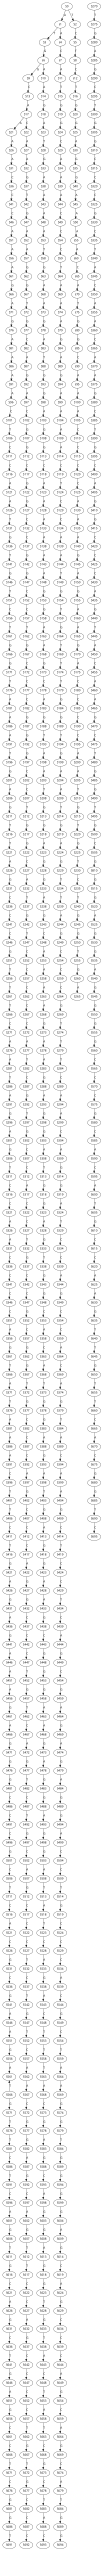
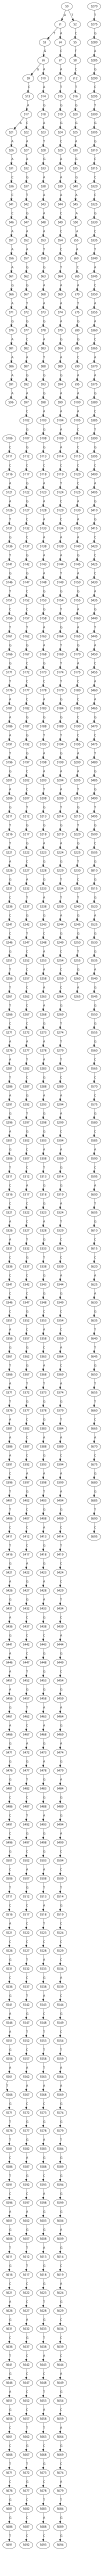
  strict digraph {
    fontname="Open Sans"
    node [fontname="Open Sans"]
    edge [fontname="Open Sans"]
    S0
    S1
    S2
    S3
    S4
    S5
    S6
    S7
    S8
    S9
    S10
    S11
    S12
    S13
    S14
    S15
    S16
    S17
    S18
    S19
    S20
    S21
    S22
    S23
    S24
    S25
    S26
    S27
    S28
    S29
    S30
    S31
    S32
    S33
    S34
    S35
    S36
    S37
    S38
    S39
    S40
    S41
    S42
    S43
    S44
    S45
    S46
    S47
    S48
    S49
    S50
    S51
    S52
    S53
    S54
    S55
    S56
    S57
    S58
    S59
    S60
    S61
    S62
    S63
    S64
    S65
    S66
    S67
    S68
    S69
    S70
    S71
    S72
    S73
    S74
    S75
    S76
    S77
    S78
    S79
    S80
    S81
    S82
    S83
    S84
    S85
    S86
    S87
    S88
    S89
    S90
    S91
    S92
    S93
    S94
    S95
    S96
    S97
    S98
    S99
    S100
-   S101
    S102
    S103
    S104
    S105
    S106
    S107
    S108
    S109
    S110
    S111
    S112
    S113
    S114
    S115
    S116
    S117
    S118
    S119
    S120
    S121
    S122
    S123
    S124
    S125
    S126
    S127
    S128
    S129
    S130
    S131
    S132
    S133
    S134
    S135
    S136
    S137
    S138
    S139
    S140
    S141
    S142
    S143
    S144
    S145
    S146
    S147
    S148
    S149
    S150
    S151
    S152
    S153
    S154
    S155
    S156
    S157
    S158
    S159
    S160
    S161
    S162
    S163
    S164
    S165
    S166
    S167
    S168
    S169
    S170
    S171
    S172
    S173
    S174
    S175
    S176
    S177
    S178
    S179
    S180
    S181
    S182
    S183
    S184
    S185
    S186
    S187
    S188
    S189
    S190
    S191
    S192
    S193
    S194
    S195
    S196
    S197
    S198
    S199
    S200
    S201
    S202
    S203
    S204
    S205
    S206
    S207
    S208
    S209
    S210
    S211
    S212
    S213
    S214
    S215
    S216
    S217
    S218
    S219
    S220
    S221
    S222
    S223
    S224
    S225
    S226
    S227
    S228
    S229
    S230
    S231
    S232
    S233
    S234
    S235
    S236
    S237
    S238
    S239
    S240
    S241
    S242
    S243
    S244
    S245
    S246
    S247
    S248
    S249
    S250
    S251
    S252
    S253
    S254
    S255
    S256
    S257
    S258
    S259
    S260
    S261
    S262
    S263
    S264
    S265
    S266
    S267
    S268
    S269
    S271
    S272
    S273
    S274
    S270
    S275
    S276
    S277
    S278
    S279
    S280
    S281
    S282
    S283
    S284
    S285
    S286
    S287
    S288
    S289
    S290
    S291
    S292
    S293
    S294
    S295
    S296
    S297
    S298
    S299
    S300
    S301
    S302
    S303
    S304
    S305
    S306
    S307
    S308
    S309
    S310
    S311
    S312
    S313
    S314
    S315
    S316
    S317
    S318
    S319
    S320
    S321
    S322
    S323
    S324
    S325
    S326
    S327
    S328
    S329
    S330
    S331
    S332
    S333
    S334
    S335
    S336
    S337
    S338
    S339
    S340
    S341
    S342
    S343
    S344
    S345
    S346
    S347
    S348
    S349
    S350
    S351
    S352
    S353
    S354
    S355
    S356
    S357
    S358
    S359
    S360
    S361
    S362
    S363
    S364
    S365
    S366
    S367
    S368
    S369
    S370
    S371
    S372
    S373
    S374
    S375
    S376
    S377
    S378
    S379
    S380
    S381
    S382
    S383
    S384
    S385
    S386
    S387
    S388
    S389
    S390
    S391
    S392
    S393
    S394
    S395
    S396
    S397
    S398
    S399
    S400
    S401
    S402
    S403
    S404
    S405
    S406
    S407
    S408
    S409
    S410
    S411
    S412
    S413
    S414
    S415
    S416
    S417
    S418
    S419
    S420
    S421
    S422
    S423
    S424
    S425
    S426
    S427
    S428
    S429
    S430
    S431
    S432
    S433
    S434
    S435
    S436
    S437
    S438
    S439
    S440
    S441
    S442
    S443
    S444
    S445
    S446
    S447
    S448
    S449
    S450
    S451
    S452
    S453
    S454
    S455
    S456
    S457
    S458
    S459
    S460
    S461
    S462
    S463
    S464
    S465
    S466
    S467
    S468
    S469
    S470
    S471
    S472
    S473
    S474
    S475
    S476
    S477
    S478
    S479
    S480
    S481
    S482
    S483
    S484
    S485
    S486
    S487
    S488
    S489
    S490
    S491
    S492
    S493
    S494
    S495
    S496
    S497
    S498
    S499
    S500
    S501
    S502
    S503
    S504
    S505
    S506
    S507
    S508
    S509
    n511 [label=S810]
    n512 [label=S711]
    S512
    S513
    S514
    S515
    S516
    S517
    S518
    S519
    S520
    S521
    S522
    S523
    S524
    S525
    S526
    S527
    S528
    S529
    S530
    S531
    S532
    S533
    S534
    S535
    S536
    S537
    S538
    S539
    S540
    S541
    S542
    S543
    S544
    S545
    S546
    S547
    S548
    S549
    S550
    S551
    S552
    S553
    S554
    S555
    S556
    S557
    S558
    S559
    S560
    S561
    S562
    S563
    S564
    S565
    S566
    S567
    S568
    S569
    S570
    S571
    S572
    S573
    S574
    S575
    S576
    S577
    S578
    S579
    S580
    S581
    S582
    S583
    S584
    S585
    S586
    S587
    S588
    S589
    S590
    S591
    S592
    S593
    S594
    S595
    S596
    S597
    S598
    S599
    S600
    S601
    S602
    S603
    S604
    S605
    S606
    S607
    S608
    S609
    S610
    S611
    S612
    S613
    S614
    S615
    S616
    S617
    S618
    S619
    S620
    S621
    S622
    S623
    S624
    S625
    S626
    S627
    S628
    S629
    S630
    S631
    S632
    S633
    S634
    S635
    S636
    S637
    S638
    S639
    S640
    S641
    S642
    S643
    S644
    S645
    S646
    S647
    S648
    S649
    S650
    S651
    S652
    S653
    S654
    S655
    S656
    S657
    S658
    S659
    S660
    S661
    S662
    S663
    S664
    S665
    S666
    S667
    S668
    S669
    S670
    S671
    S672
    S673
    S674
    S675
    S676
    S677
    S678
    S679
    S680
    S681
    S682
    S683
    S684
    S685
    S686
    S687
    S688
    S689
    S690
    S691
    S692
    S693
    S694
    S695
    S0 -> S1 [label=A]
    S0 -> S2 [label=T]
    S1 -> S3 [label=T]
    S1 -> S4 [label=A]
    S2 -> S5 [label=C]
    S3 -> S6 [label=G]
    S4 -> S7 [label=C]
    S5 -> S8 [label=T]
    S6 -> S9 [label=G]
    S6 -> S10 [label=A]
    S7 -> S11 [label=A]
    S8 -> S12 [label=C]
    S9 -> S13 [label=C]
    S10 -> S14 [label=A]
    S11 -> S15 [label=T]
    S12 -> S16 [label=T]
    S13 -> S17 [label=A]
    S14 -> S18 [label=G]
    S15 -> S19 [label=G]
    S16 -> S20 [label=G]
    S17 -> S21 [label=A]
    S17 -> S22 [label=C]
    S18 -> S23 [label=A]
    S19 -> S24 [label=G]
    S20 -> S25 [label=G]
    S21 -> S26 [label=A]
    S22 -> S27 [label=A]
    S23 -> S28 [label=T]
    S24 -> S29 [label=C]
    S25 -> S30 [label=A]
    S26 -> S31 [label=A]
    S27 -> S32 [label=A]
    S28 -> S33 [label=G]
    S29 -> S34 [label=A]
    S30 -> S35 [label=G]
    S31 -> S36 [label=C]
    S32 -> S37 [label=G]
    S33 -> S38 [label=A]
    S34 -> S39 [label=A]
    S35 -> S40 [label=G]
    S36 -> S41 [label=C]
    S37 -> S42 [label=T]
    S38 -> S43 [label=A]
    S39 -> S44 [label=A]
    S40 -> S45 [label=A]
    S41 -> S46 [label=C]
    S42 -> S47 [label=G]
    S43 -> S48 [label=A]
    S44 -> S49 [label=C]
    S45 -> S50 [label=A]
    S46 -> S51 [label=A]
    S47 -> S52 [label=A]
    S48 -> S53 [label=A]
    S49 -> S54 [label=C]
    S50 -> S55 [label=A]
    S51 -> S56 [label=A]
    S52 -> S57 [label=A]
    S53 -> S58 [label=T]
    S54 -> S59 [label=C]
    S55 -> S60 [label=A]
    S56 -> S61 [label=A]
    S57 -> S62 [label=G]
    S58 -> S63 [label=G]
    S59 -> S64 [label=T]
    S60 -> S65 [label=C]
    S61 -> S66 [label=G]
    S62 -> S67 [label=G]
    S63 -> S68 [label=A]
    S64 -> S69 [label=A]
    S65 -> S70 [label=A]
    S66 -> S71 [label=A]
    S67 -> S72 [label=T]
    S68 -> S73 [label=A]
    S69 -> S74 [label=A]
    S70 -> S75 [label=T]
    S71 -> S76 [label=G]
    S72 -> S77 [label=G]
    S73 -> S78 [label=G]
    S74 -> S79 [label=A]
    S75 -> S80 [label=G]
    S76 -> S81 [label=A]
    S77 -> S82 [label=C]
    S78 -> S83 [label=A]
    S79 -> S84 [label=G]
    S80 -> S85 [label=G]
    S81 -> S86 [label=A]
    S82 -> S87 [label=A]
    S83 -> S88 [label=T]
    S84 -> S89 [label=A]
    S85 -> S90 [label=C]
    S86 -> S91 [label=A]
    S87 -> S92 [label=G]
    S88 -> S93 [label=G]
    S89 -> S94 [label=G]
    S90 -> S95 [label=A]
    S91 -> S96 [label=A]
    S92 -> S97 [label=A]
    S93 -> S98 [label=G]
    S94 -> S99 [label=A]
    S95 -> S100 [label=A]
-   S96 -> S101 [label=C]
    S97 -> S102 [label=C]
    S98 -> S103 [label=A]
    S99 -> S104 [label=A]
    S100 -> S105 [label=A]
-   S101 -> S106 [label=T]
    S102 -> S107 [label=G]
    S103 -> S108 [label=G]
    S104 -> S109 [label=A]
    S105 -> S110 [label=C]
    S106 -> S111 [label=C]
    S107 -> S112 [label=G]
    S108 -> S113 [label=G]
    S109 -> S114 [label=A]
    S110 -> S115 [label=C]
    S111 -> S116 [label=C]
    S112 -> S117 [label=C]
    S113 -> S118 [label=C]
    S114 -> S119 [label=C]
    S115 -> S120 [label=C]
    S116 -> S121 [label=A]
    S117 -> S122 [label=G]
    S118 -> S123 [label=A]
    S119 -> S124 [label=T]
    S120 -> S125 [label=C]
    S121 -> S126 [label=A]
    S122 -> S127 [label=G]
    S123 -> S128 [label=A]
    S124 -> S129 [label=C]
    S125 -> S130 [label=A]
    S126 -> S131 [label=T]
    S127 -> S132 [label=C]
    S128 -> S133 [label=A]
    S129 -> S134 [label=C]
    S130 -> S135 [label=A]
    S131 -> S136 [label=G]
    S132 -> S137 [label=C]
    S133 -> S138 [label=A]
    S134 -> S139 [label=A]
    S135 -> S140 [label=A]
    S136 -> S141 [label=T]
    S137 -> S142 [label=G]
    S138 -> S143 [label=A]
    S139 -> S144 [label=A]
    S140 -> S145 [label=G]
    S141 -> S146 [label=G]
    S142 -> S147 [label=G]
    S143 -> S148 [label=A]
    S144 -> S149 [label=T]
    S145 -> S150 [label=A]
    S146 -> S151 [label=T]
    S147 -> S152 [label=C]
    S148 -> S153 [label=G]
    S149 -> S154 [label=G]
    S150 -> S155 [label=G]
    S151 -> S156 [label=C]
    S152 -> S157 [label=C]
    S153 -> S158 [label=G]
    S154 -> S159 [label=T]
    S155 -> S160 [label=A]
    S156 -> S161 [label=T]
    S157 -> S162 [label=T]
    S158 -> S163 [label=A]
    S159 -> S164 [label=G]
    S160 -> S165 [label=A]
    S161 -> S166 [label=G]
    S162 -> S167 [label=G]
    S163 -> S168 [label=A]
    S164 -> S169 [label=T]
    S165 -> S170 [label=G]
    S166 -> S171 [label=G]
    S167 -> S172 [label=C]
    S168 -> S173 [label=G]
    S169 -> S174 [label=T]
    S170 -> S175 [label=A]
    S171 -> S176 [label=T]
    S172 -> S177 [label=C]
    S173 -> S178 [label=C]
    S174 -> S179 [label=T]
    S175 -> S180 [label=C]
    S176 -> S181 [label=A]
    S177 -> S182 [label=C]
    S178 -> S183 [label=A]
    S179 -> S184 [label=G]
    S180 -> S185 [label=C]
    S181 -> S186 [label=A]
    S182 -> S187 [label=G]
    S183 -> S188 [label=G]
    S184 -> S189 [label=G]
    S185 -> S190 [label=C]
    S186 -> S191 [label=A]
    S187 -> S192 [label=G]
    S188 -> S193 [label=T]
    S189 -> S194 [label=T]
    S190 -> S195 [label=C]
    S191 -> S196 [label=T]
    S192 -> S197 [label=G]
    S193 -> S198 [label=A]
    S194 -> S199 [label=G]
    S195 -> S200 [label=A]
    S196 -> S201 [label=G]
    S197 -> S202 [label=C]
    S198 -> S203 [label=A]
    S199 -> S204 [label=A]
    S200 -> S205 [label=A]
    S201 -> S206 [label=A]
    S202 -> S207 [label=C]
    S203 -> S208 [label=T]
    S204 -> S209 [label=A]
    S205 -> S210 [label=T]
    S206 -> S211 [label=G]
    S207 -> S212 [label=T]
    S208 -> S213 [label=G]
    S209 -> S214 [label=T]
    S210 -> S215 [label=G]
    S211 -> S216 [label=T]
    S212 -> S217 [label=G]
    S213 -> S218 [label=G]
    S214 -> S219 [label=G]
    S215 -> S220 [label=T]
    S216 -> S221 [label=T]
    S217 -> S222 [label=G]
    S218 -> S223 [label=A]
    S219 -> S224 [label=A]
    S220 -> S225 [label=G]
    S221 -> S226 [label=A]
    S222 -> S227 [label=C]
    S223 -> S228 [label=G]
    S224 -> S229 [label=G]
    S225 -> S230 [label=T]
    S226 -> S231 [label=G]
    S227 -> S232 [label=A]
    S228 -> S233 [label=G]
    S229 -> S234 [label=T]
    S230 -> S235 [label=C]
    S231 -> S236 [label=C]
    S232 -> S237 [label=T]
    S233 -> S238 [label=A]
    S234 -> S239 [label=T]
    S235 -> S240 [label=T]
    S236 -> S241 [label=C]
    S237 -> S242 [label=G]
    S238 -> S243 [label=G]
    S239 -> S244 [label=A]
    S240 -> S245 [label=G]
    S241 -> S246 [label=C]
    S242 -> S247 [label=T]
    S243 -> S248 [label=C]
    S244 -> S249 [label=G]
    S245 -> S250 [label=G]
    S246 -> S251 [label=G]
    S247 -> S252 [label=C]
    S248 -> S253 [label=A]
    S249 -> S254 [label=C]
    S250 -> S255 [label=T]
    S251 -> S256 [label=T]
    S252 -> S257 [label=C]
    S253 -> S258 [label=A]
    S254 -> S259 [label=C]
    S255 -> S260 [label=G]
    S256 -> S261 [label=T]
    S257 -> S262 [label=C]
    S258 -> S263 [label=A]
    S259 -> S264 [label=C]
    S260 -> S265 [label=A]
    S261 -> S266 [label=T]
    S262 -> S267 [label=C]
    S263 -> S268 [label=A]
    S264 -> S269 [label=G]
    S266 -> S271 [label=C]
    S267 -> S272 [label=C]
    S268 -> S273 [label=G]
    S269 -> S274 [label=T]
    S271 -> S276 [label=A]
    S272 -> S277 [label=A]
    S273 -> S278 [label=A]
    S274 -> S279 [label=T]
    S270 -> S275 [label=T]
    S275 -> S280 [label=G]
    S276 -> S281 [label=A]
    S277 -> S282 [label=T]
    S278 -> S283 [label=A]
    S279 -> S284 [label=T]
    S280 -> S285 [label=A]
    S281 -> S286 [label=T]
    S282 -> S287 [label=C]
    S283 -> S288 [label=G]
    S284 -> S289 [label=C]
    S285 -> S290 [label=G]
    S286 -> S291 [label=A]
    S287 -> S292 [label=G]
    S288 -> S293 [label=A]
    S289 -> S294 [label=A]
    S290 -> S295 [label=C]
    S291 -> S296 [label=G]
    S292 -> S297 [label=T]
    S293 -> S298 [label=G]
    S294 -> S299 [label=A]
    S295 -> S300 [label=T]
    S296 -> S301 [label=A]
    S297 -> S302 [label=G]
    S298 -> S303 [label=G]
    S299 -> S304 [label=C]
    S300 -> S305 [label=G]
    S301 -> S306 [label=G]
    S302 -> S307 [label=C]
    S303 -> S308 [label=A]
    S304 -> S309 [label=A]
    S305 -> S310 [label=G]
    S306 -> S311 [label=T]
    S307 -> S312 [label=C]
    S308 -> S313 [label=T]
    S309 -> S314 [label=G]
    S310 -> S315 [label=C]
    S311 -> S316 [label=C]
    S312 -> S317 [label=A]
    S313 -> S318 [label=G]
    S314 -> S319 [label=G]
    S315 -> S320 [label=C]
    S316 -> S321 [label=C]
    S317 -> S322 [label=C]
    S318 -> S323 [label=G]
    S319 -> S324 [label=A]
    S320 -> S325 [label=C]
    S321 -> S326 [label=A]
    S322 -> S327 [label=C]
    S323 -> S328 [label=A]
    S324 -> S329 [label=T]
    S325 -> S330 [label=G]
    S326 -> S331 [label=A]
    S327 -> S332 [label=T]
    S328 -> S333 [label=G]
    S329 -> S334 [label=C]
    S330 -> S335 [label=C]
    S331 -> S336 [label=C]
    S332 -> S337 [label=G]
    S333 -> S338 [label=T]
    S334 -> S339 [label=C]
    S335 -> S340 [label=T]
    S336 -> S341 [label=C]
    S337 -> S342 [label=C]
    S338 -> S343 [label=G]
    S339 -> S344 [label=A]
    S340 -> S345 [label=A]
    S341 -> S346 [label=C]
    S342 -> S347 [label=C]
    S343 -> S348 [label=G]
    S344 -> S349 [label=G]
    S345 -> S350 [label=C]
    S346 -> S351 [label=C]
    S347 -> S352 [label=G]
    S348 -> S353 [label=C]
    S349 -> S354 [label=C]
    S350 -> S355 [label=A]
    S351 -> S356 [label=A]
    S352 -> S357 [label=C]
    S353 -> S358 [label=A]
    S354 -> S359 [label=C]
    S355 -> S360 [label=A]
    S356 -> S361 [label=G]
    S357 -> S362 [label=G]
    S358 -> S363 [label=C]
    S359 -> S364 [label=A]
    S360 -> S365 [label=C]
    S361 -> S366 [label=T]
    S362 -> S367 [label=G]
    S363 -> S368 [label=A]
    S364 -> S369 [label=C]
    S365 -> S370 [label=A]
    S366 -> S371 [label=A]
    S367 -> S372 [label=T]
    S368 -> S373 [label=T]
    S369 -> S374 [label=A]
    S370 -> S375 [label=A]
    S371 -> S376 [label=T]
    S372 -> S377 [label=G]
    S373 -> S378 [label=G]
    S374 -> S379 [label=G]
    S375 -> S380 [label=G]
    S376 -> S381 [label=A]
    S377 -> S382 [label=C]
    S378 -> S383 [label=G]
    S379 -> S384 [label=T]
    S380 -> S385 [label=C]
    S381 -> S386 [label=A]
    S382 -> S387 [label=C]
    S383 -> S388 [label=A]
    S384 -> S389 [label=A]
    S385 -> S390 [label=T]
    S386 -> S391 [label=A]
    S387 -> S392 [label=C]
    S388 -> S393 [label=G]
    S389 -> S394 [label=C]
    S390 -> S395 [label=G]
    S391 -> S396 [label=C]
    S392 -> S397 [label=A]
    S393 -> S398 [label=A]
    S394 -> S399 [label=A]
    S395 -> S400 [label=C]
    S396 -> S401 [label=T]
    S397 -> S402 [label=G]
    S398 -> S403 [label=T]
    S399 -> S404 [label=A]
    S400 -> S405 [label=A]
    S401 -> S406 [label=T]
    S402 -> S407 [label=C]
    S403 -> S408 [label=G]
    S404 -> S409 [label=G]
    S405 -> S410 [label=G]
    S406 -> S411 [label=C]
    S407 -> S412 [label=C]
    S408 -> S413 [label=A]
    S409 -> S414 [label=C]
    S410 -> S415 [label=G]
    S411 -> S416 [label=T]
    S412 -> S417 [label=C]
    S413 -> S418 [label=G]
    S414 -> S419 [label=T]
    S415 -> S420 [label=C]
    S416 -> S421 [label=G]
    S417 -> S422 [label=A]
    S418 -> S423 [label=G]
    S419 -> S424 [label=C]
    S420 -> S425 [label=C]
    S421 -> S426 [label=A]
    S422 -> S427 [label=G]
    S423 -> S428 [label=A]
    S424 -> S429 [label=C]
    S425 -> S430 [label=C]
    S426 -> S431 [label=G]
    S427 -> S432 [label=G]
    S428 -> S433 [label=A]
    S429 -> S434 [label=T]
    S430 -> S435 [label=A]
    S431 -> S436 [label=A]
    S432 -> S437 [label=C]
    S433 -> S438 [label=G]
    S434 -> S439 [label=C]
    S435 -> S440 [label=G]
    S436 -> S441 [label=G]
    S437 -> S442 [label=C]
    S438 -> S443 [label=C]
    S439 -> S444 [label=A]
    S440 -> S445 [label=T]
    S441 -> S446 [label=A]
    S442 -> S447 [label=C]
    S443 -> S448 [label=G]
    S444 -> S449 [label=G]
    S445 -> S450 [label=A]
    S446 -> S451 [label=A]
    S447 -> S452 [label=T]
    S448 -> S453 [label=G]
    S449 -> S454 [label=C]
    S450 -> S455 [label=C]
    S451 -> S456 [label=A]
    S452 -> S457 [label=G]
    S453 -> S458 [label=G]
    S454 -> S459 [label=G]
    S455 -> S460 [label=A]
    S456 -> S461 [label=G]
    S457 -> S462 [label=T]
    S458 -> S463 [label=A]
    S459 -> S464 [label=A]
    S460 -> S465 [label=A]
    S461 -> S466 [label=A]
    S462 -> S467 [label=C]
    S463 -> S468 [label=A]
    S464 -> S469 [label=G]
    S465 -> S470 [label=G]
    S466 -> S471 [label=G]
    S467 -> S472 [label=A]
    S468 -> S473 [label=G]
    S469 -> S474 [label=A]
    S470 -> S475 [label=C]
    S471 -> S476 [label=G]
    S472 -> S477 [label=G]
    S473 -> S478 [label=A]
    S474 -> S479 [label=G]
    S475 -> S480 [label=T]
    S476 -> S481 [label=G]
    S477 -> S482 [label=T]
    S478 -> S483 [label=G]
    S479 -> S484 [label=A]
    S480 -> S485 [label=G]
    S481 -> S486 [label=C]
    S482 -> S487 [label=C]
    S483 -> S488 [label=G]
    S484 -> S489 [label=G]
    S485 -> S490 [label=G]
    S486 -> S491 [label=C]
    S487 -> S492 [label=T]
    S488 -> S493 [label=A]
    S489 -> S494 [label=G]
    S490 -> S495 [label=T]
    S491 -> S496 [label=C]
    S492 -> S497 [label=G]
    S493 -> S498 [label=G]
    S494 -> S499 [label=A]
    S495 -> S500 [label=G]
    S496 -> S501 [label=G]
    S497 -> S502 [label=C]
    S498 -> S503 [label=G]
    S499 -> S504 [label=C]
    S500 -> S505 [label=C]
    S501 -> S506 [label=C]
    S502 -> S507 [label=A]
    S503 -> S508 [label=A]
    S504 -> S509 [label=C]
    S505 -> n511 [label=G]
    S506 -> n512 [label=T]
    S507 -> S512 [label=G]
    S508 -> S513 [label=T]
    S509 -> S514 [label=T]
    n511 -> S515 [label=G]
    n512 -> S516 [label=C]
    S512 -> S517 [label=C]
    S513 -> S518 [label=A]
    S514 -> S519 [label=G]
    S515 -> S520 [label=G]
    S516 -> S521 [label=A]
    S517 -> S522 [label=C]
    S518 -> S523 [label=T]
    S519 -> S524 [label=C]
    S520 -> S525 [label=A]
    S521 -> S526 [label=C]
    S522 -> S527 [label=C]
    S523 -> S528 [label=C]
    S524 -> S529 [label=C]
    S525 -> S530 [label=G]
    S526 -> S531 [label=G]
    S527 -> S532 [label=T]
    S528 -> S533 [label=A]
    S529 -> S534 [label=C]
    S530 -> S535 [label=G]
    S531 -> S536 [label=C]
    S532 -> S537 [label=C]
    S533 -> S538 [label=G]
    S534 -> S539 [label=A]
    S535 -> S540 [label=A]
    S536 -> S541 [label=G]
    S537 -> S542 [label=T]
    S538 -> S543 [label=A]
    S539 -> S544 [label=C]
    S540 -> S545 [label=G]
    S541 -> S546 [label=A]
    S542 -> S547 [label=G]
    S543 -> S548 [label=C]
    S544 -> S549 [label=G]
    S545 -> S550 [label=G]
    S546 -> S551 [label=A]
    S547 -> S552 [label=T]
    S548 -> S553 [label=T]
    S549 -> S554 [label=C]
    S550 -> S555 [label=G]
    S551 -> S556 [label=G]
    S552 -> S557 [label=C]
    S553 -> S558 [label=T]
    S554 -> S559 [label=T]
    S555 -> S560 [label=G]
    S556 -> S561 [label=A]
    S557 -> S562 [label=A]
    S558 -> S563 [label=T]
    S559 -> S564 [label=A]
    S560 -> S565 [label=C]
-   S566 -> S561 [label=T]
+   S561 -> S566 [label=T]
    S562 -> S567 [label=A]
    S563 -> S568 [label=A]
    S564 -> S569 [label=A]
    S565 -> S570 [label=C]
    S566 -> S571 [label=G]
    S567 -> S572 [label=C]
    S568 -> S573 [label=C]
    S569 -> S574 [label=G]
    S570 -> S575 [label=C]
    S571 -> S576 [label=T]
    S572 -> S577 [label=G]
    S573 -> S578 [label=G]
    S574 -> S579 [label=G]
    S575 -> S580 [label=G]
    S576 -> S581 [label=T]
    S577 -> S582 [label=G]
    S578 -> S583 [label=A]
    S579 -> S584 [label=T]
    S580 -> S585 [label=C]
    S581 -> S586 [label=C]
    S582 -> S587 [label=A]
    S583 -> S588 [label=G]
    S584 -> S589 [label=G]
    S585 -> S590 [label=A]
    S586 -> S591 [label=T]
    S587 -> S592 [label=G]
    S588 -> S593 [label=C]
    S589 -> S594 [label=G]
    S590 -> S595 [label=C]
    S591 -> S596 [label=C]
    S592 -> S597 [label=C]
    S593 -> S598 [label=A]
    S594 -> S599 [label=G]
    S595 -> S600 [label=A]
    S596 -> S601 [label=A]
    S597 -> S602 [label=A]
    S598 -> S603 [label=G]
    S599 -> S604 [label=G]
    S600 -> S605 [label=T]
    S601 -> S606 [label=G]
    S602 -> S607 [label=G]
    S603 -> S608 [label=G]
    S604 -> S609 [label=A]
    S605 -> S610 [label=G]
    S606 -> S611 [label=T]
    S607 -> S612 [label=T]
    S608 -> S613 [label=A]
    S609 -> S614 [label=G]
    S610 -> S615 [label=C]
    S611 -> S616 [label=G]
    S612 -> S617 [label=T]
    S613 -> S618 [label=G]
    S614 -> S619 [label=C]
    S615 -> S620 [label=C]
    S616 -> S621 [label=C]
    S617 -> S622 [label=C]
    S618 -> S623 [label=G]
    S619 -> S624 [label=A]
    S620 -> S625 [label=A]
    S621 -> S626 [label=A]
    S622 -> S627 [label=C]
    S623 -> S628 [label=T]
    S624 -> S629 [label=G]
    S625 -> S630 [label=A]
    S626 -> S631 [label=G]
    S627 -> S632 [label=A]
    S628 -> S633 [label=G]
    S629 -> S634 [label=C]
    S630 -> S635 [label=G]
    S631 -> S636 [label=C]
    S632 -> S637 [label=G]
    S633 -> S638 [label=T]
    S634 -> S639 [label=C]
    S635 -> S640 [label=T]
    S636 -> S641 [label=T]
    S637 -> S642 [label=C]
    S638 -> S643 [label=A]
    S639 -> S644 [label=C]
    S640 -> S645 [label=T]
    S641 -> S646 [label=G]
    S642 -> S647 [label=C]
    S643 -> S648 [label=C]
    S644 -> S649 [label=A]
    S645 -> S650 [label=G]
    S646 -> S651 [label=A]
    S647 -> S652 [label=C]
    S648 -> S653 [label=T]
    S649 -> S654 [label=G]
    S650 -> S655 [label=T]
    S651 -> S656 [label=G]
    S652 -> S657 [label=C]
    S653 -> S658 [label=A]
    S654 -> S659 [label=C]
    S655 -> S660 [label=T]
    S656 -> S661 [label=C]
    S657 -> S662 [label=T]
    S658 -> S663 [label=T]
    S659 -> S664 [label=A]
    S660 -> S665 [label=C]
    S661 -> S666 [label=C]
    S662 -> S667 [label=G]
    S663 -> S668 [label=C]
    S664 -> S669 [label=G]
    S665 -> S670 [label=A]
    S666 -> S671 [label=T]
    S667 -> S672 [label=T]
    S668 -> S673 [label=G]
    S669 -> S674 [label=C]
    S670 -> S675 [label=C]
    S671 -> S676 [label=C]
    S672 -> S677 [label=G]
    S673 -> S678 [label=C]
    S674 -> S679 [label=A]
    S675 -> S680 [label=G]
    S676 -> S681 [label=G]
    S677 -> S682 [label=C]
    S678 -> S683 [label=T]
    S679 -> S684 [label=T]
    S680 -> S685 [label=G]
    S681 -> S686 [label=G]
    S682 -> S687 [label=C]
    S683 -> S688 [label=A]
    S684 -> S689 [label=G]
    S685 -> S690 [label=T]
    S686 -> S691 [label=T]
    S687 -> S692 [label=C]
    S688 -> S693 [label=C]
    S689 -> S694 [label=G]
    S690 -> S695 [label=C]
  }
